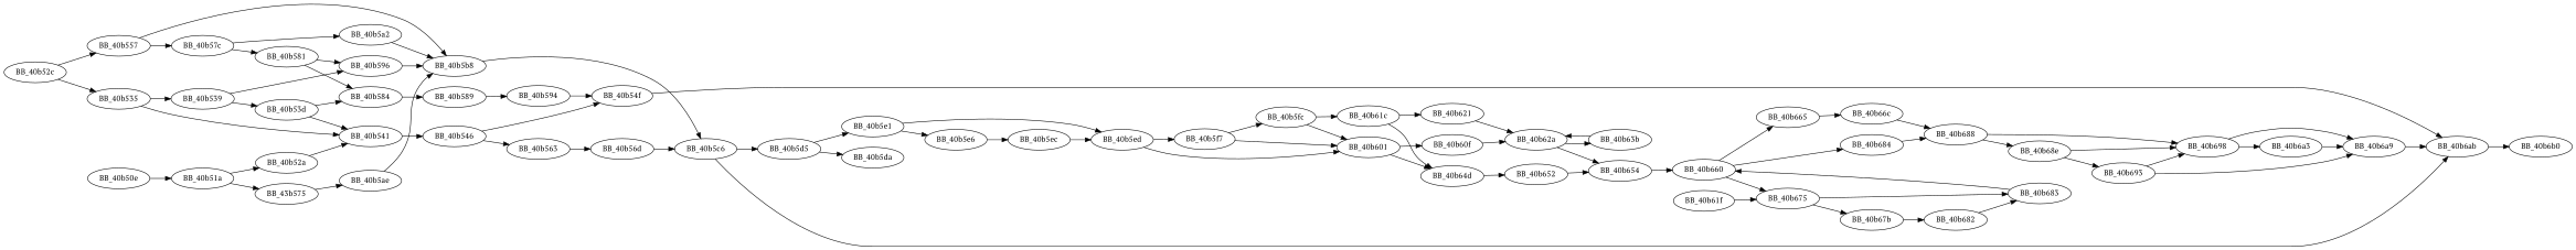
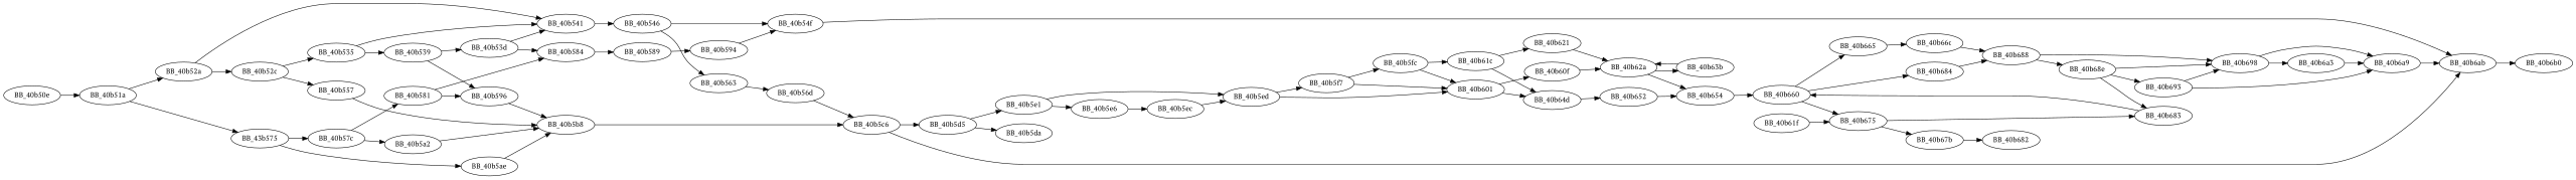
  digraph {
    fontname="PT Serif"
    rankdir=LR
    node [fontname="PT Serif"]
    edge [fontname="PT Serif"]
    BB_40b50e
    BB_40b51a
    BB_40b52a
    n4 [label=BB_43b575]
    BB_40b52c
    BB_40b541
    BB_40b57c
    BB_40b5ae
    BB_40b535
    BB_40b557
    BB_40b546
    BB_40b581
    BB_40b5a2
    BB_40b5b8
    BB_40b539
    BB_40b54f
    BB_40b563
    BB_40b53d
    BB_40b596
    BB_40b5c6
    BB_40b584
    BB_40b589
    BB_40b594
    BB_40b6ab
    BB_40b56d
    BB_40b6b0
    BB_40b5d5
    BB_40b5da
    BB_40b5e1
    BB_40b5e6
    BB_40b5ed
    BB_40b5ec
    BB_40b5f7
    BB_40b601
    BB_40b5fc
    BB_40b60f
    BB_40b64d
    BB_40b61c
    BB_40b62a
    BB_40b652
    BB_40b621
    BB_40b654
    BB_40b63b
    BB_40b660
    BB_40b665
    BB_40b675
    BB_40b684
    BB_40b66c
    BB_40b67b
    BB_40b683
    BB_40b688
    BB_40b682
    BB_40b68e
    BB_40b698
    BB_40b693
    BB_40b6a9
    BB_40b6a3
    n58 [label=BB_40b61f]
    BB_40b50e -> BB_40b51a
    BB_40b51a -> BB_40b52a
    BB_40b51a -> n4
+   BB_40b52a -> BB_40b52c
    BB_40b52a -> BB_40b541
-   BB_40b557 -> BB_40b57c
+   n4 -> BB_40b57c
    n4 -> BB_40b5ae
    BB_40b52c -> BB_40b535
    BB_40b52c -> BB_40b557
    BB_40b541 -> BB_40b546
    BB_40b57c -> BB_40b581
    BB_40b57c -> BB_40b5a2
    BB_40b5ae -> BB_40b5b8
    BB_40b535 -> BB_40b541
    BB_40b535 -> BB_40b539
    BB_40b557 -> BB_40b5b8
    BB_40b546 -> BB_40b54f
    BB_40b546 -> BB_40b563
    BB_40b581 -> BB_40b596
    BB_40b581 -> BB_40b584
    BB_40b5a2 -> BB_40b5b8
    BB_40b5b8 -> BB_40b5c6
    BB_40b539 -> BB_40b53d
    BB_40b539 -> BB_40b596
    BB_40b54f -> BB_40b6ab
    BB_40b563 -> BB_40b56d
    BB_40b53d -> BB_40b541
    BB_40b53d -> BB_40b584
    BB_40b596 -> BB_40b5b8
    BB_40b5c6 -> BB_40b6ab
    BB_40b5c6 -> BB_40b5d5
    BB_40b584 -> BB_40b589
    BB_40b589 -> BB_40b594
    BB_40b594 -> BB_40b54f
    BB_40b6ab -> BB_40b6b0
    BB_40b56d -> BB_40b5c6
    BB_40b5d5 -> BB_40b5da
    BB_40b5d5 -> BB_40b5e1
    BB_40b5e1 -> BB_40b5e6
    BB_40b5e1 -> BB_40b5ed
    BB_40b5e6 -> BB_40b5ec
    BB_40b5ed -> BB_40b5f7
    BB_40b5ed -> BB_40b601
    BB_40b5ec -> BB_40b5ed
    BB_40b5f7 -> BB_40b601
    BB_40b5f7 -> BB_40b5fc
    BB_40b601 -> BB_40b60f
    BB_40b601 -> BB_40b64d
    BB_40b5fc -> BB_40b601
    BB_40b5fc -> BB_40b61c
    BB_40b60f -> BB_40b62a
    BB_40b64d -> BB_40b652
    BB_40b61c -> BB_40b64d
    BB_40b61c -> BB_40b621
    BB_40b62a -> BB_40b654
    BB_40b62a -> BB_40b63b
    BB_40b652 -> BB_40b654
    BB_40b621 -> BB_40b62a
    BB_40b654 -> BB_40b660
    BB_40b63b -> BB_40b62a
    BB_40b660 -> BB_40b665
    BB_40b660 -> BB_40b675
    BB_40b660 -> BB_40b684
    BB_40b665 -> BB_40b66c
    BB_40b675 -> BB_40b67b
    BB_40b675 -> BB_40b683
    BB_40b684 -> BB_40b688
    BB_40b66c -> BB_40b688
    BB_40b67b -> BB_40b682
    BB_40b683 -> BB_40b660
    BB_40b688 -> BB_40b68e
    BB_40b688 -> BB_40b698
-   BB_40b682 -> BB_40b683
+   BB_40b68e -> BB_40b683
    BB_40b68e -> BB_40b698
    BB_40b68e -> BB_40b693
    BB_40b698 -> BB_40b6a9
    BB_40b698 -> BB_40b6a3
    BB_40b693 -> BB_40b698
    BB_40b693 -> BB_40b6a9
    BB_40b6a9 -> BB_40b6ab
    BB_40b6a3 -> BB_40b6a9
    n58 -> BB_40b675
  }
